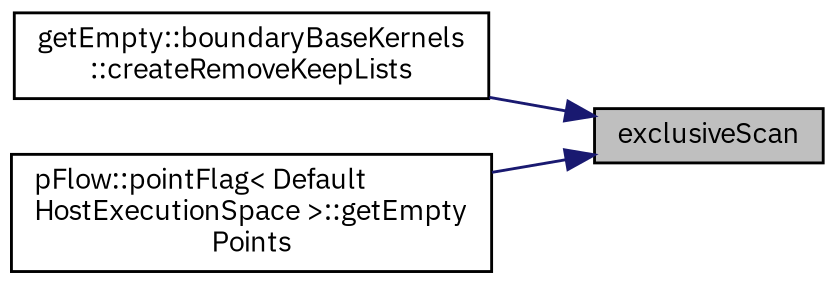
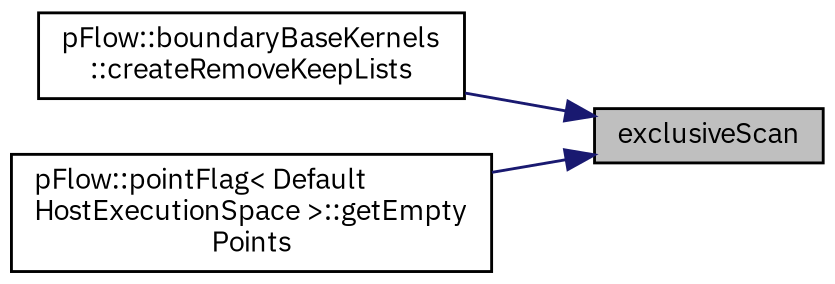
  digraph {
    fontname="IBM Plex Sans"
    rankdir=RL
    node [color=black fillcolor=white fontname="IBM Plex Sans" fontsize=10 shape=record style=filled]
    edge [color=midnightblue dir=back fontname="IBM Plex Sans" fontsize=10 labelfontname=Helvetica labelfontsize=10 style=solid]
    n1 [fillcolor=grey75 fontcolor=black height=0.2 label=exclusiveScan width=0.4]
-   n2 [height=0.2 label="getEmpty::boundaryBaseKernels\l::createRemoveKeepLists" width=0.4]
+   n2 [height=0.2 label="pFlow::boundaryBaseKernels\l::createRemoveKeepLists" width=0.4]
    n3 [height=0.2 label="pFlow::pointFlag\< Default\lHostExecutionSpace \>::getEmpty\lPoints" width=0.4]
    n1 -> n2
    n1 -> n3
  }
